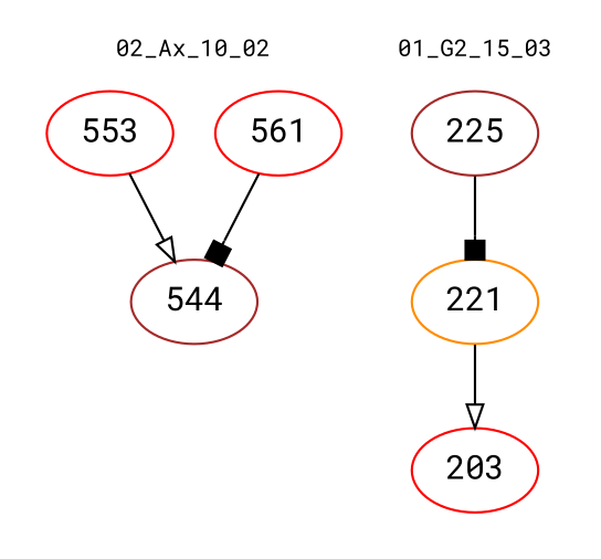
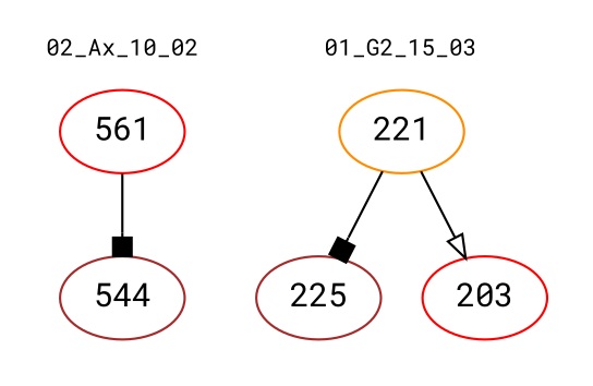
  digraph {
    fontname="Roboto Mono"
    node [color=red fontname="Roboto Mono"]
    edge [arrowhead=box color=black fontname="Roboto Mono"]
    n1 [label=561]
-   n2 [label=553]
    n3 [color=brown label=544]
    n4 [color=brown label=225]
    n5 [color=darkorange label=221]
    n6 [label=203]
    subgraph cluster_1 {
      color=white
      fontsize=10
      label="02_Ax_10_02"
      n1
-     n2
      n3
    }
    subgraph cluster_2 {
      color=white
      fontsize=10
      label="01_G2_15_03"
      n4
      n5
      n6
    }
    n1 -> n3
-   n2 -> n3 [arrowhead=onormal]
-   n4 -> n5
+   n5 -> n4
    n5 -> n6 [arrowhead=onormal]
  }
